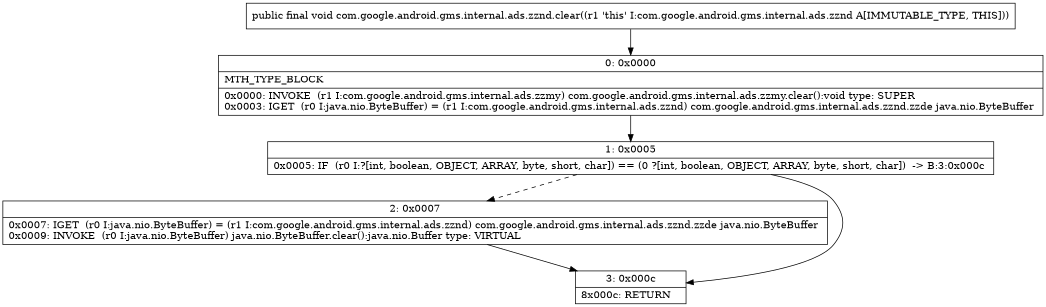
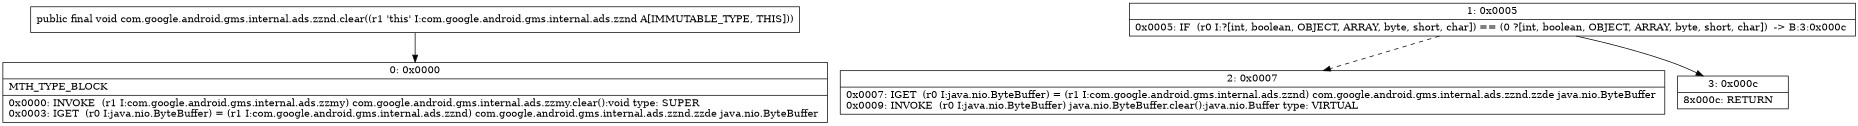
  digraph {
    node [shape=record]
    n1 [label="{0\:\ 0x0000|MTH_TYPE_BLOCK\l|0x0000: INVOKE  (r1 I:com.google.android.gms.internal.ads.zzmy) com.google.android.gms.internal.ads.zzmy.clear():void type: SUPER \l0x0003: IGET  (r0 I:java.nio.ByteBuffer) = (r1 I:com.google.android.gms.internal.ads.zznd) com.google.android.gms.internal.ads.zznd.zzde java.nio.ByteBuffer \l}"]
    n2 [label="{1\:\ 0x0005|0x0005: IF  (r0 I:?[int, boolean, OBJECT, ARRAY, byte, short, char]) == (0 ?[int, boolean, OBJECT, ARRAY, byte, short, char])  \-\> B:3:0x000c \l}"]
    n3 [label="{2\:\ 0x0007|0x0007: IGET  (r0 I:java.nio.ByteBuffer) = (r1 I:com.google.android.gms.internal.ads.zznd) com.google.android.gms.internal.ads.zznd.zzde java.nio.ByteBuffer \l0x0009: INVOKE  (r0 I:java.nio.ByteBuffer) java.nio.ByteBuffer.clear():java.nio.Buffer type: VIRTUAL \l}"]
    n4 [label="{3\:\ 0x000c|8x000c: RETURN   \l}"]
    n5 [label="{public final void com.google.android.gms.internal.ads.zznd.clear((r1 'this' I:com.google.android.gms.internal.ads.zznd A[IMMUTABLE_TYPE, THIS])) }"]
-   n1 -> n2
    n2 -> n3 [style=dashed]
    n2 -> n4
-   n3 -> n4
    n5 -> n1
  }
